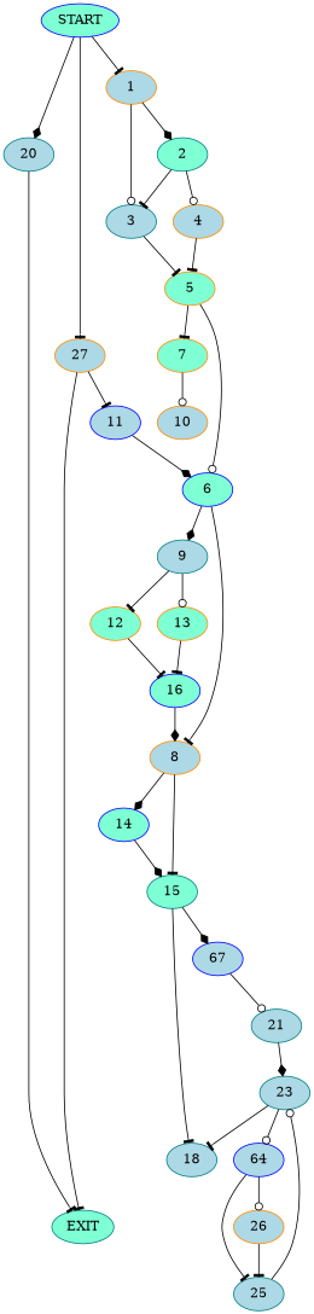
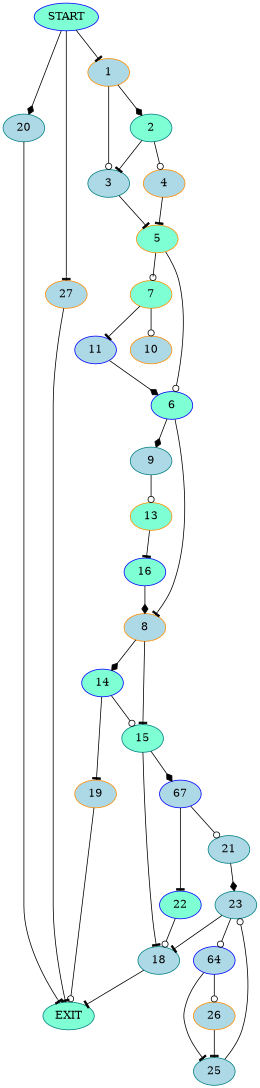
  digraph {
    node [color=darkorange fillcolor=lightblue style=filled]
    edge [arrowhead=tee]
    n1 [color=blue fillcolor=aquamarine label=START]
    1
    20 [color=teal]
    27
    2 [color=teal fillcolor=aquamarine]
    3 [color=teal]
    n7 [color=teal fillcolor=aquamarine label=EXIT]
    4
    5 [fillcolor=aquamarine]
    6 [color=blue fillcolor=aquamarine]
    7 [fillcolor=aquamarine]
    8
    9 [color=teal]
    10
    11 [color=blue]
    14 [color=blue fillcolor=aquamarine]
    15 [color=teal fillcolor=aquamarine]
-   12 [fillcolor=aquamarine]
    13 [fillcolor=aquamarine]
+   19
    n21 [color=blue label=67]
    18 [color=teal]
    16 [color=blue fillcolor=aquamarine]
    21 [color=teal]
+   22 [color=blue fillcolor=aquamarine]
    23 [color=teal]
    n27 [color=blue label=64]
    25 [color=teal]
    26
    n1 -> 1
    n1 -> 20 [arrowhead=diamond]
    n1 -> 27
    1 -> 2 [arrowhead=diamond]
    1 -> 3 [arrowhead=odot]
    20 -> n7
    27 -> n7
    2 -> 3
    2 -> 4 [arrowhead=odot]
    3 -> 5
    4 -> 5
    5 -> 6 [arrowhead=odot]
-   5 -> 7
+   5 -> 7 [arrowhead=odot]
    6 -> 8
    6 -> 9 [arrowhead=diamond]
    7 -> 10 [arrowhead=odot]
-   27 -> 11
+   7 -> 11
    8 -> 14 [arrowhead=diamond]
    8 -> 15
-   9 -> 12
    9 -> 13 [arrowhead=odot]
    11 -> 6 [arrowhead=diamond]
-   14 -> 15 [arrowhead=diamond]
+   14 -> 15 [arrowhead=odot]
+   14 -> 19
    15 -> n21 [arrowhead=diamond]
    15 -> 18
-   12 -> 16
    13 -> 16
+   19 -> n7 [arrowhead=odot]
    n21 -> 21 [arrowhead=odot]
+   n21 -> 22
+   18 -> n7
    16 -> 8 [arrowhead=diamond]
    21 -> 23 [arrowhead=diamond]
+   22 -> 18 [arrowhead=odot]
    23 -> 18
    23 -> n27 [arrowhead=odot]
    n27 -> 25
    n27 -> 26 [arrowhead=odot]
    25 -> 23 [arrowhead=odot]
    26 -> 25
  }
